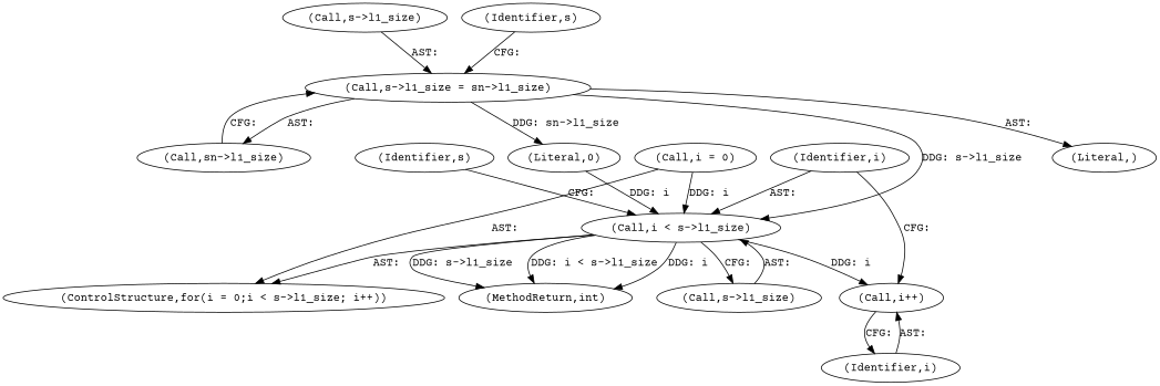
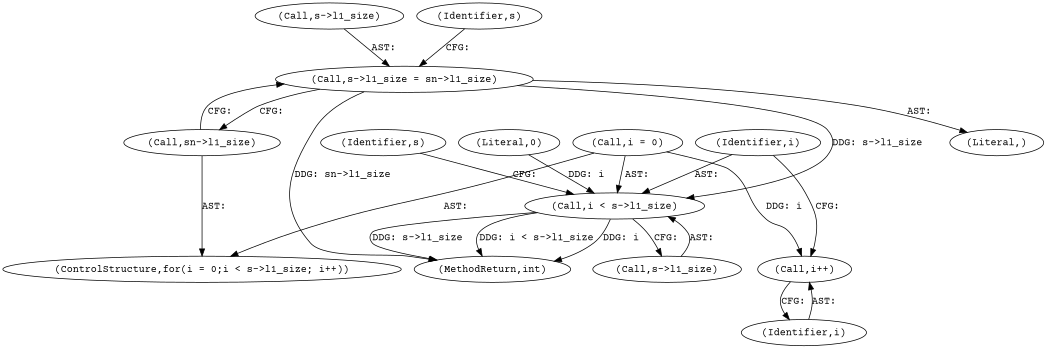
  digraph {
    fontname="Courier Prime"
    node [fontname="Courier Prime"]
    edge [fontname="Courier Prime"]
    n1 [label="(Call,s->l1_size = sn->l1_size)"]
    n2 [label="(Call,i < s->l1_size)"]
    n3 [label="(Call,sn->l1_size)"]
    n4 [label="(Literal,)"]
    n5 [label="(MethodReturn,int)"]
    n6 [label="(Call,i++)"]
    n7 [label="(Call,s->l1_size)"]
    n8 [label="(ControlStructure,for(i = 0;i < s->l1_size; i++))"]
    n9 [label="(Identifier,i)"]
    n10 [label="(Call,s->l1_size)"]
    n11 [label="(Call,i = 0)"]
    n12 [label="(Identifier,s)"]
    n13 [label="(Identifier,i)"]
    n14 [label="(Identifier,s)"]
    n15 [label="(Literal,0)"]
    n1 -> n2 [label="DDG: s->l1_size"]
-   n1 -> n3 [label="AST: "]
+   n1 -> n3 [label="CFG: "]
    n1 -> n4 [label="AST: "]
-   n1 -> n15 [label="DDG: sn->l1_size"]
+   n1 -> n5 [label="DDG: sn->l1_size"]
    n2 -> n5 [label="DDG: s->l1_size"]
    n2 -> n5 [label="DDG: i < s->l1_size"]
    n2 -> n5 [label="DDG: i"]
-   n2 -> n6 [label="DDG: i"]
+   n11 -> n6 [label="DDG: i"]
    n2 -> n7 [label="CFG: "]
-   n2 -> n8 [label="AST: "]
+   n3 -> n8 [label="AST: "]
    n3 -> n1 [label="CFG: "]
    n6 -> n9 [label="CFG: "]
    n7 -> n2 [label="AST: "]
    n9 -> n6 [label="AST: "]
    n10 -> n1 [label="AST: "]
-   n11 -> n2 [label="DDG: i"]
+   n11 -> n2 [label="AST: "]
    n11 -> n8 [label="AST: "]
    n12 -> n1 [label="CFG: "]
    n13 -> n2 [label="AST: "]
    n13 -> n6 [label="CFG: "]
    n14 -> n2 [label="CFG: "]
    n15 -> n2 [label="DDG: i"]
  }
